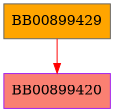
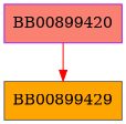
  digraph {
    splines=ortho
    node [shape=box style=filled]
    BB00899420 [fillcolor=salmon color=purple]
    BB00899429 [fillcolor=orange color=gray40]
-   BB00899429 -> BB00899420 [color=red]
+   BB00899420 -> BB00899429 [color=red]
  }
